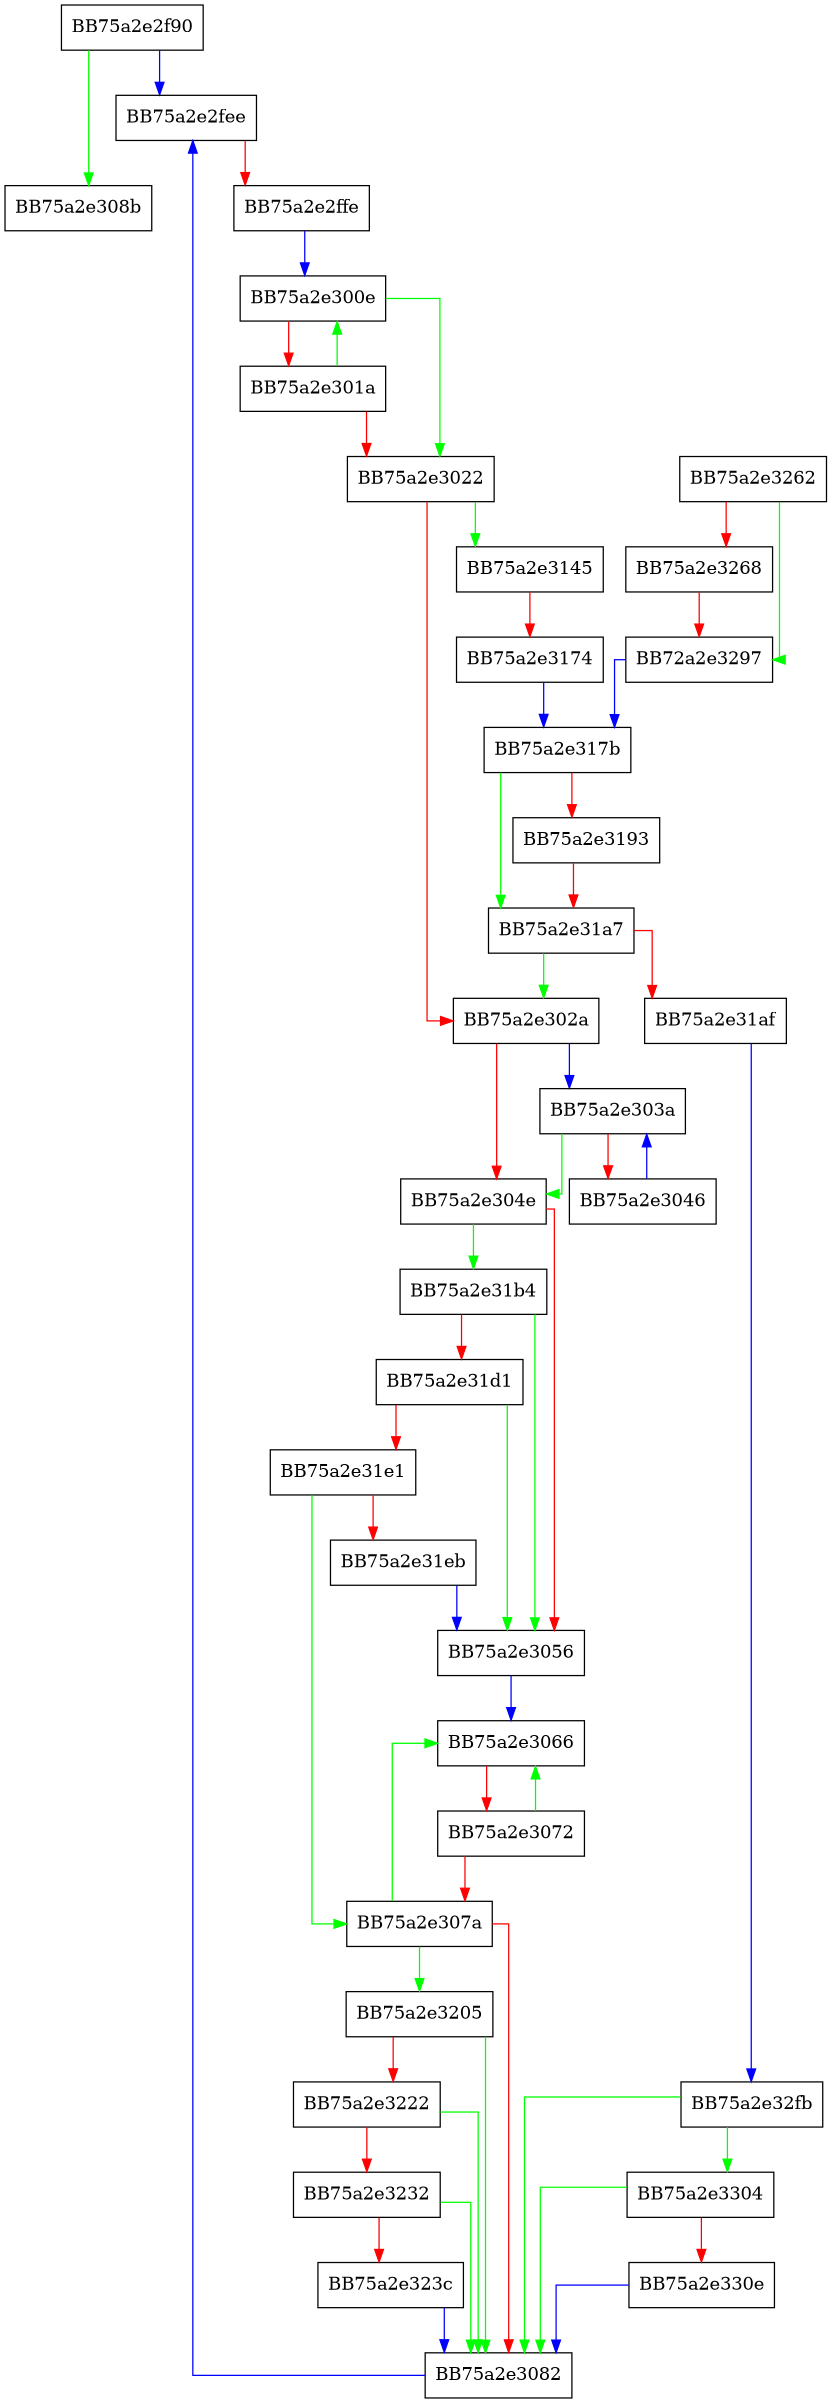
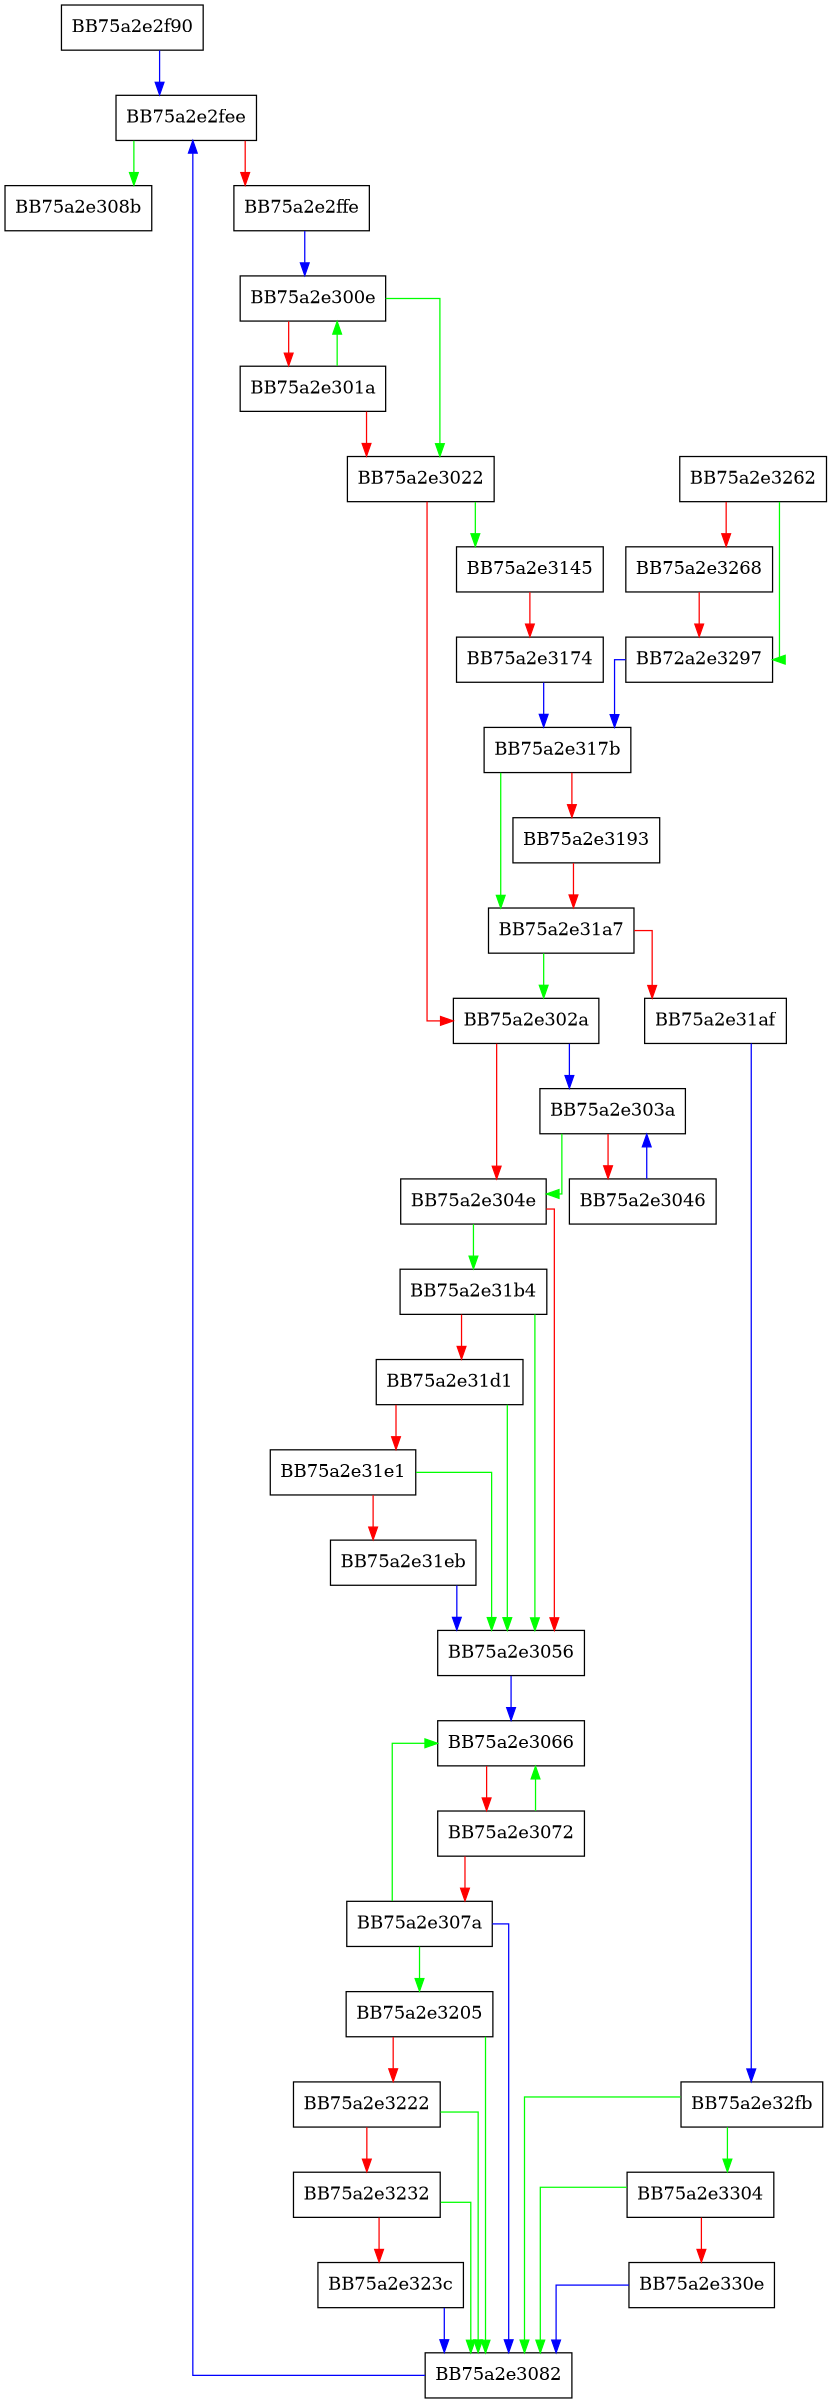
  digraph {
    splines=ortho
    node [shape=box]
    edge [color=red]
    BB75a2e2f90
    BB75a2e2fee
    BB75a2e308b
    BB75a2e2ffe
    BB75a2e300e
    BB75a2e3022
    BB75a2e301a
    BB75a2e3145
    BB75a2e302a
    BB75a2e3174
    BB75a2e303a
    BB75a2e304e
    BB75a2e317b
    BB75a2e3046
    BB75a2e31b4
    BB75a2e3056
    BB75a2e31d1
    BB75a2e3066
    BB75a2e31e1
    BB75a2e3072
    BB75a2e307a
    BB75a2e3205
    BB75a2e3082
    BB75a2e3222
    BB75a2e3232
    n26 [label=BB72a2e3297]
    BB75a2e3262
    BB75a2e3268
    BB75a2e31a7
    BB75a2e3193
    BB75a2e31af
    BB75a2e32fb
    BB75a2e3304
    BB75a2e330e
    BB75a2e31eb
    BB75a2e323c
    BB75a2e2f90 -> BB75a2e2fee [color=blue]
-   BB75a2e2f90 -> BB75a2e308b [color=green]
+   BB75a2e2fee -> BB75a2e308b [color=green]
    BB75a2e2fee -> BB75a2e2ffe
    BB75a2e2ffe -> BB75a2e300e [color=blue]
    BB75a2e300e -> BB75a2e3022 [color=green]
    BB75a2e300e -> BB75a2e301a
    BB75a2e3022 -> BB75a2e3145 [color=green]
    BB75a2e3022 -> BB75a2e302a
    BB75a2e301a -> BB75a2e300e [color=green]
    BB75a2e301a -> BB75a2e3022
    BB75a2e3145 -> BB75a2e3174
    BB75a2e302a -> BB75a2e303a [color=blue]
    BB75a2e302a -> BB75a2e304e
    BB75a2e3174 -> BB75a2e317b [color=blue]
    BB75a2e303a -> BB75a2e304e [color=green]
    BB75a2e303a -> BB75a2e3046
    BB75a2e304e -> BB75a2e31b4 [color=green]
    BB75a2e304e -> BB75a2e3056
    BB75a2e317b -> BB75a2e31a7 [color=green]
    BB75a2e317b -> BB75a2e3193
    BB75a2e3046 -> BB75a2e303a [color=blue]
    BB75a2e31b4 -> BB75a2e3056 [color=green]
    BB75a2e31b4 -> BB75a2e31d1
    BB75a2e3056 -> BB75a2e3066 [color=blue]
    BB75a2e31d1 -> BB75a2e3056 [color=green]
    BB75a2e31d1 -> BB75a2e31e1
    BB75a2e3066 -> BB75a2e3072
-   BB75a2e31e1 -> BB75a2e307a [color=green]
+   BB75a2e31e1 -> BB75a2e3056 [color=green]
    BB75a2e31e1 -> BB75a2e31eb
    BB75a2e3072 -> BB75a2e3066 [color=green]
    BB75a2e3072 -> BB75a2e307a
    BB75a2e307a -> BB75a2e3066 [color=green]
    BB75a2e307a -> BB75a2e3205 [color=green]
-   BB75a2e307a -> BB75a2e3082
+   BB75a2e307a -> BB75a2e3082 [color=blue]
    BB75a2e3205 -> BB75a2e3082 [color=green]
    BB75a2e3205 -> BB75a2e3222
    BB75a2e3082 -> BB75a2e2fee [color=blue]
    BB75a2e3222 -> BB75a2e3082 [color=green]
    BB75a2e3222 -> BB75a2e3232
    BB75a2e3232 -> BB75a2e3082 [color=green]
    BB75a2e3232 -> BB75a2e323c
    n26 -> BB75a2e317b [color=blue]
    BB75a2e3262 -> n26 [color=green]
    BB75a2e3262 -> BB75a2e3268
    BB75a2e3268 -> n26
    BB75a2e31a7 -> BB75a2e302a [color=green]
    BB75a2e31a7 -> BB75a2e31af
    BB75a2e3193 -> BB75a2e31a7
    BB75a2e31af -> BB75a2e32fb [color=blue]
    BB75a2e32fb -> BB75a2e3082 [color=green]
    BB75a2e32fb -> BB75a2e3304 [color=green]
    BB75a2e3304 -> BB75a2e3082 [color=green]
    BB75a2e3304 -> BB75a2e330e
    BB75a2e330e -> BB75a2e3082 [color=blue]
    BB75a2e31eb -> BB75a2e3056 [color=blue]
    BB75a2e323c -> BB75a2e3082 [color=blue]
  }
